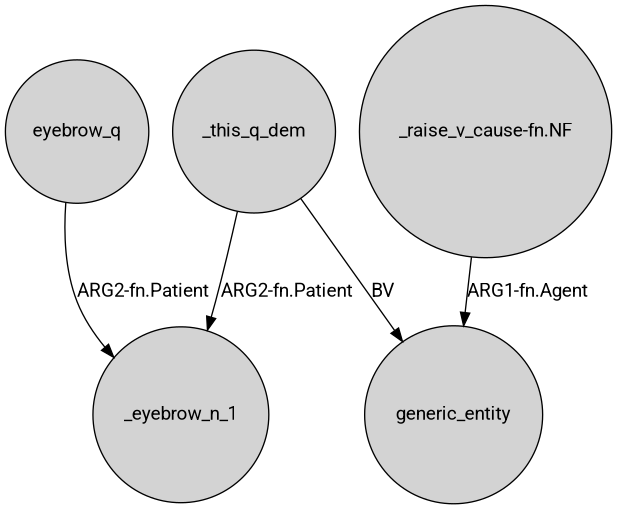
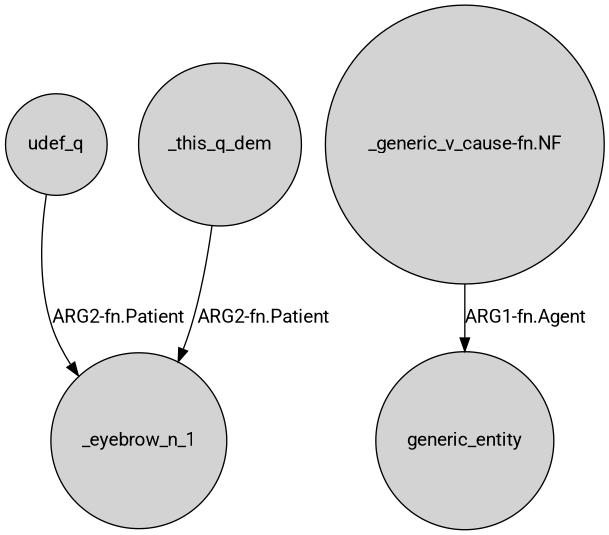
  digraph {
    fontname=Roboto
    node [fontname=Roboto shape=circle style=filled]
    edge [fontname=Roboto]
-   udef_q [label=eyebrow_q]
+   udef_q
    _eyebrow_n_1
-   "_raise_v_cause-fn.NF"
+   "_raise_v_cause-fn.NF" [label="_generic_v_cause-fn.NF"]
    generic_entity
    _this_q_dem
    udef_q -> _eyebrow_n_1 [label="ARG2-fn.Patient"]
    "_raise_v_cause-fn.NF" -> generic_entity [label="ARG1-fn.Agent"]
    _this_q_dem -> _eyebrow_n_1 [label="ARG2-fn.Patient"]
-   _this_q_dem -> generic_entity [label=BV]
  }
